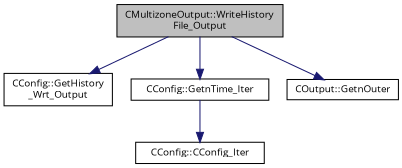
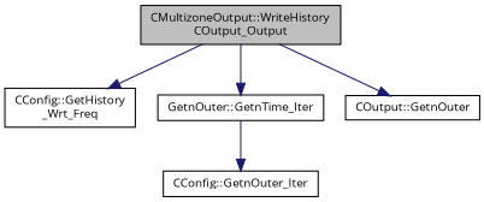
  digraph {
    fontname="Open Sans"
    rankdir=TB
    node [color=black fillcolor=white fontname="Open Sans" fontsize=10 shape=record style=filled]
    edge [color=midnightblue fontname="Open Sans" fontsize=10 labelfontname=Helvetica labelfontsize=10 style=solid]
-   n1 [fillcolor=grey75 fontcolor=black height=0.2 label="CMultizoneOutput::WriteHistory\lFile_Output" width=0.4]
-   n2 [height=0.2 label="CConfig::GetHistory\l_Wrt_Output" width=0.4]
-   n3 [height=0.2 label="CConfig::GetnTime_Iter" width=0.4]
+   n1 [fillcolor=grey75 fontcolor=black height=0.2 label="CMultizoneOutput::WriteHistory\lCOutput_Output" width=0.4]
+   n2 [height=0.2 label="CConfig::GetHistory\l_Wrt_Freq" width=0.4]
+   n3 [height=0.2 label="GetnOuter::GetnTime_Iter" width=0.4]
    n4 [height=0.2 label="COutput::GetnOuter" width=0.4]
-   n5 [height=0.2 label="CConfig::CConfig_Iter" width=0.4]
+   n5 [height=0.2 label="CConfig::GetnOuter_Iter" width=0.4]
    n1 -> n2
    n1 -> n3
    n1 -> n4
    n3 -> n5
  }
